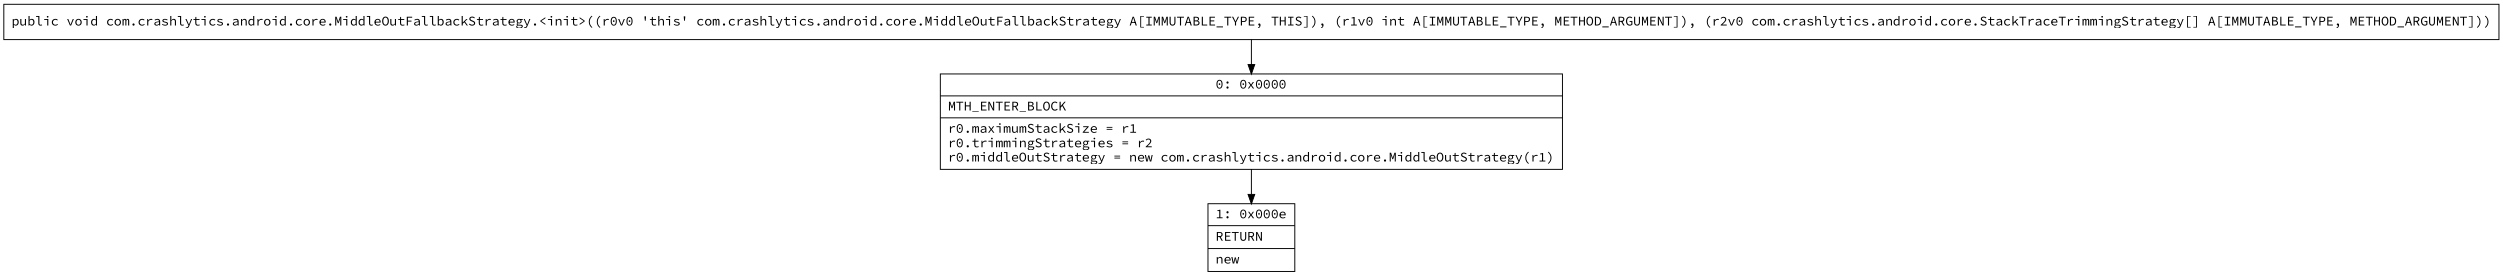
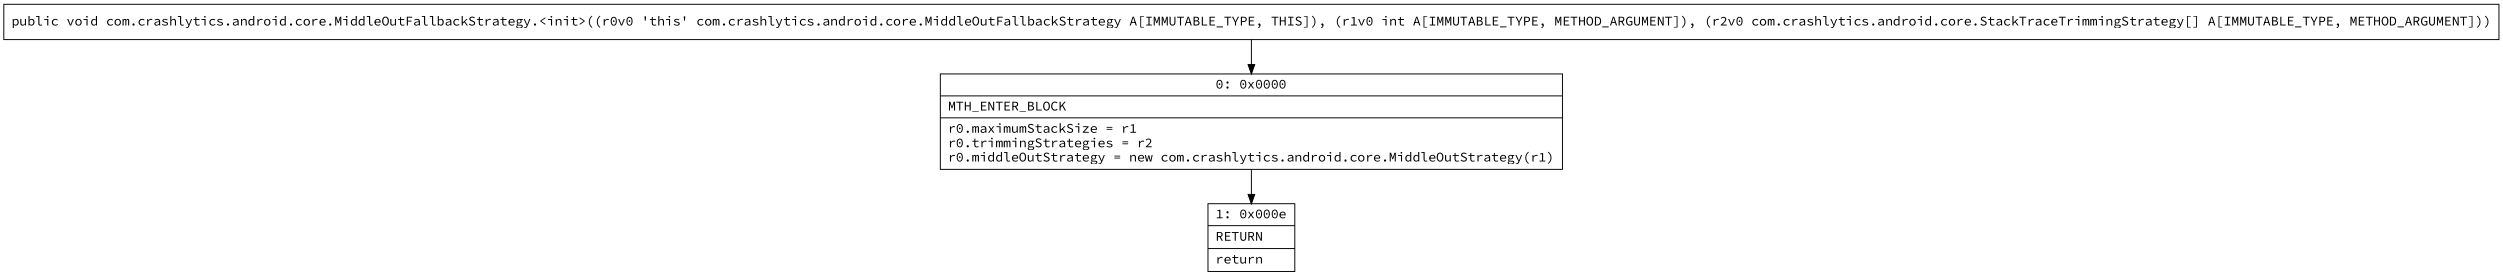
  digraph {
    fontname="Source Code Pro"
    node [shape=record fontname="Source Code Pro"]
    edge [fontname="Source Code Pro"]
    n1 [label="{0\:\ 0x0000|MTH_ENTER_BLOCK\l|r0.maximumStackSize = r1\lr0.trimmingStrategies = r2\lr0.middleOutStrategy = new com.crashlytics.android.core.MiddleOutStrategy(r1)\l}"]
-   n2 [label="{1\:\ 0x000e|RETURN\l|new\l}"]
+   n2 [label="{1\:\ 0x000e|RETURN\l|return\l}"]
    n3 [label="{public void com.crashlytics.android.core.MiddleOutFallbackStrategy.\<init\>((r0v0 'this' com.crashlytics.android.core.MiddleOutFallbackStrategy A[IMMUTABLE_TYPE, THIS]), (r1v0 int A[IMMUTABLE_TYPE, METHOD_ARGUMENT]), (r2v0 com.crashlytics.android.core.StackTraceTrimmingStrategy[] A[IMMUTABLE_TYPE, METHOD_ARGUMENT])) }"]
    n1 -> n2
    n3 -> n1
  }
